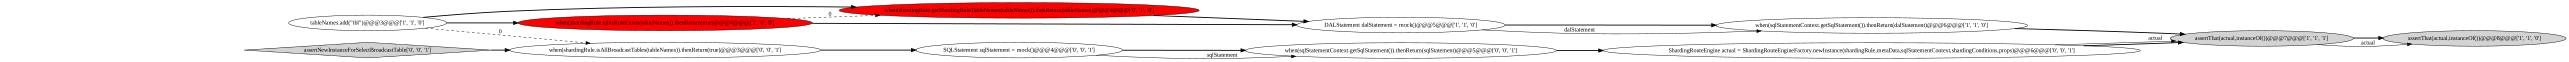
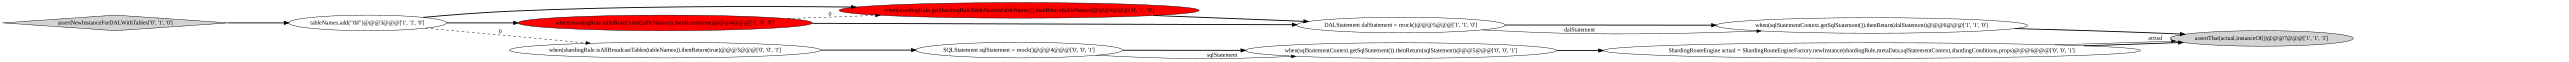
  digraph {
    fontname="Liberation Serif"
    rankdir=LR
    node [fillcolor=white fontname="Liberation Serif" shape=ellipse style=filled]
    edge [fontname="Liberation Serif" style=bold]
    n1 [label="DALStatement dalStatement = mock()@@@5@@@['1', '1', '0']"]
    n2 [label="when(sqlStatementContext.getSqlStatement()).thenReturn(dalStatement)@@@6@@@['1', '1', '0']"]
    n3 [fillcolor=lightgray label="assertThat(actual,instanceOf())@@@7@@@['1', '1', '1']"]
    n4 [label="tableNames.add(\"tbl\")@@@3@@@['1', '1', '0']"]
    n5 [fillcolor=red label="when(shardingRule.getShardingRuleTableNames(tableNames)).thenReturn(tableNames)@@@4@@@['0', '1', '0']"]
    n6 [fillcolor=red label="when(shardingRule.tableRuleExists(tableNames)).thenReturn(true)@@@4@@@['1', '0', '0']"]
    n7 [label="when(shardingRule.isAllBroadcastTables(tableNames)).thenReturn(true)@@@3@@@['0', '0', '1']"]
-   n8 [fillcolor=lightgray label="assertThat(actual,instanceOf())@@@8@@@['1', '1', '0']"]
    n9 [label="when(sqlStatementContext.getSqlStatement()).thenReturn(sqlStatement)@@@5@@@['0', '0', '1']"]
    n10 [label="ShardingRouteEngine actual = ShardingRouteEngineFactory.newInstance(shardingRule,metaData,sqlStatementContext,shardingConditions,props)@@@6@@@['0', '0', '1']"]
+   n11 [fillcolor=lightgray label="assertNewInstanceForDALWithTables['0', '1', '0']" shape=diamond]
    n12 [label="SQLStatement sqlStatement = mock()@@@4@@@['0', '0', '1']"]
-   n13 [fillcolor=lightgray label="assertNewInstanceForSelectBroadcastTable['0', '0', '1']" shape=diamond]
    n1 -> n2
    n1 -> n2 [label=dalStatement style=solid]
    n2 -> n3
-   n3 -> n8
-   n3 -> n8 [label=actual style=solid]
    n4 -> n5
    n4 -> n6
    n4 -> n7 [label=0 style=dashed]
    n5 -> n1
    n6 -> n1
    n6 -> n5 [label=0 style=dashed]
    n7 -> n12
    n9 -> n10
    n10 -> n3 [label=actual style=solid]
    n10 -> n3
+   n11 -> n4
    n12 -> n9
    n12 -> n9 [label=sqlStatement style=solid]
-   n13 -> n7
  }
